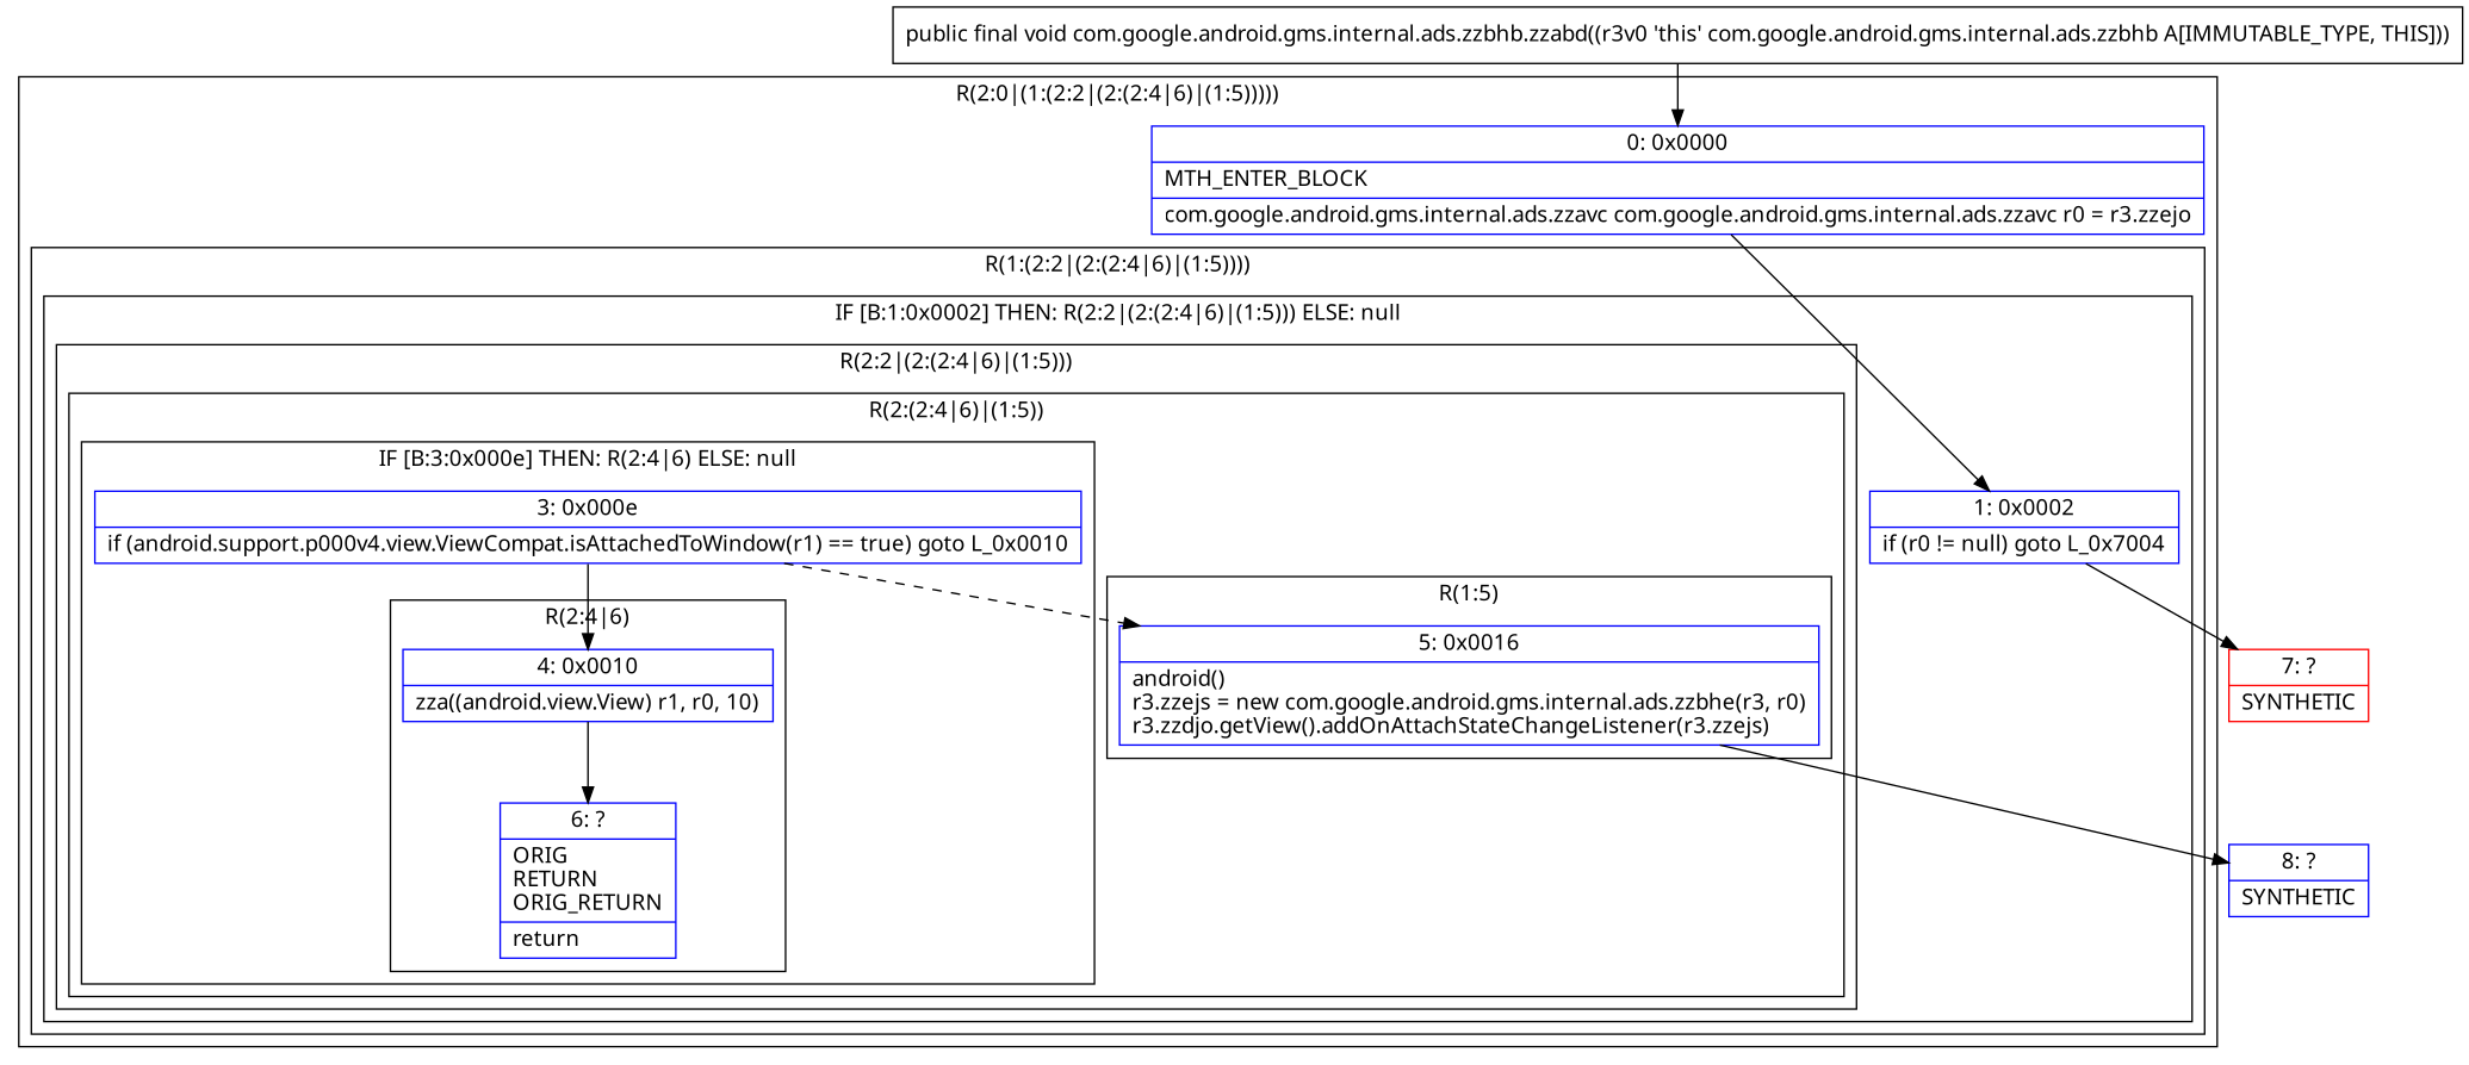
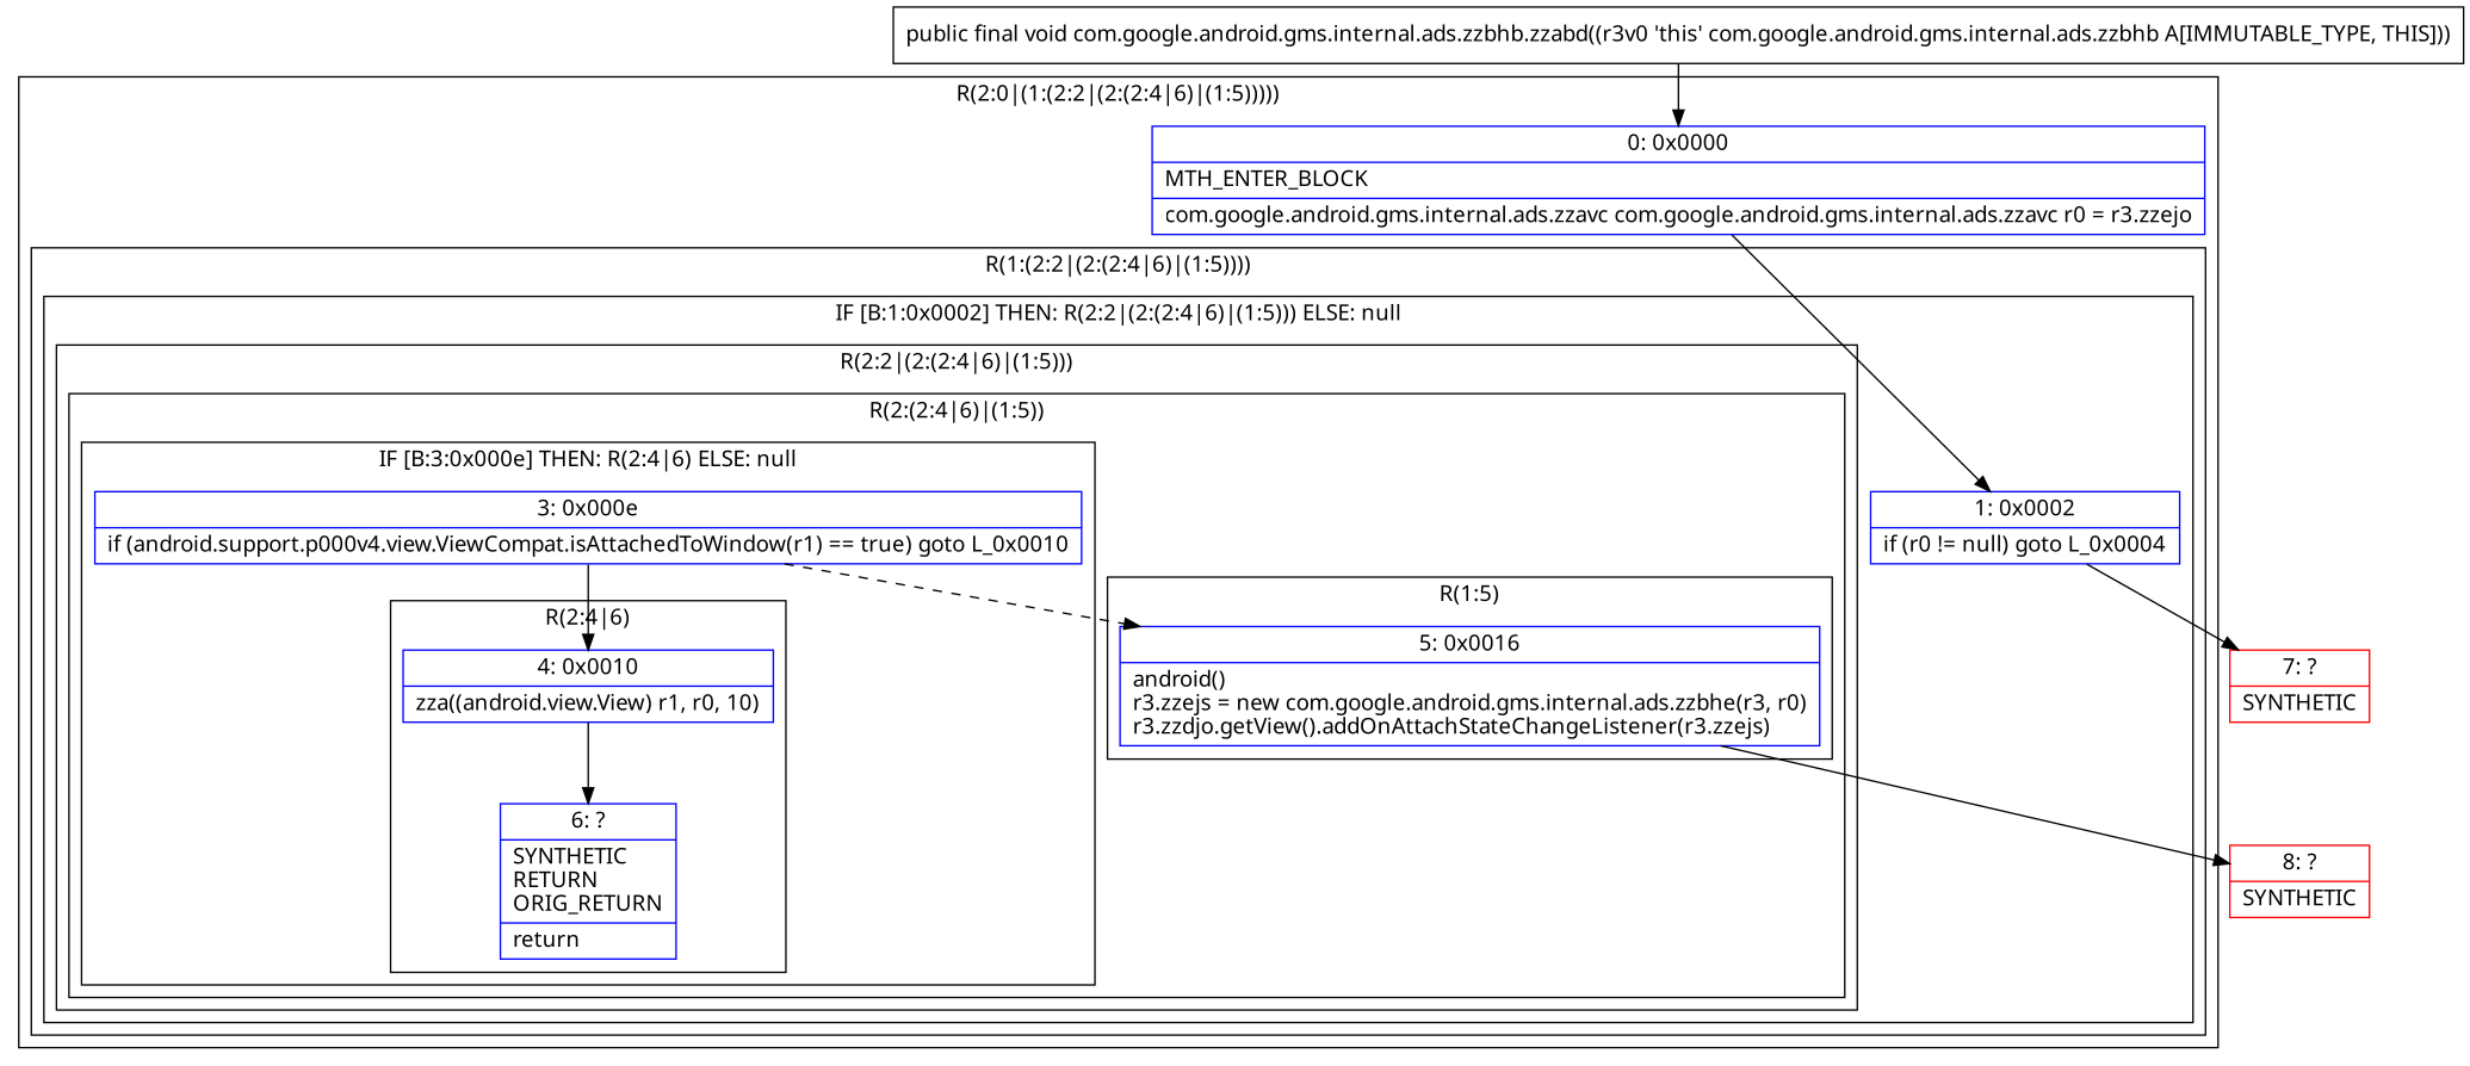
  digraph {
    fontname="Noto Sans"
    node [color=blue fontname="Noto Sans" shape=record]
    edge [fontname="Noto Sans"]
    n1 [label="{4\:\ 0x0010|zza((android.view.View) r1, r0, 10)\l}"]
-   n2 [label="{6\:\ ?|ORIG\lRETURN\lORIG_RETURN\l|return\l}"]
+   n2 [label="{6\:\ ?|SYNTHETIC\lRETURN\lORIG_RETURN\l|return\l}"]
    n3 [label="{3\:\ 0x000e|if (android.support.p000v4.view.ViewCompat.isAttachedToWindow(r1) == true) goto L_0x0010\l}"]
    n4 [label="{5\:\ 0x0016|android()\lr3.zzejs = new com.google.android.gms.internal.ads.zzbhe(r3, r0)\lr3.zzdjo.getView().addOnAttachStateChangeListener(r3.zzejs)\l}"]
-   n5 [label="{1\:\ 0x0002|if (r0 != null) goto L_0x7004\l}"]
+   n5 [label="{1\:\ 0x0002|if (r0 != null) goto L_0x0004\l}"]
    n6 [label="{0\:\ 0x0000|MTH_ENTER_BLOCK\l|com.google.android.gms.internal.ads.zzavc com.google.android.gms.internal.ads.zzavc r0 = r3.zzejo\l}"]
-   n7 [label="{8\:\ ?|SYNTHETIC\l}"]
+   n7 [color=red label="{8\:\ ?|SYNTHETIC\l}"]
    n8 [color=red label="{7\:\ ?|SYNTHETIC\l}"]
    n9 [label="{public final void com.google.android.gms.internal.ads.zzbhb.zzabd((r3v0 'this' com.google.android.gms.internal.ads.zzbhb A[IMMUTABLE_TYPE, THIS])) }" color=""]
    subgraph cluster_1 {
      label="R(2:0|(1:(2:2|(2:(2:4|6)|(1:5)))))"
      n6
      subgraph cluster_2 {
        label="R(1:(2:2|(2:(2:4|6)|(1:5))))"
        subgraph cluster_3 {
          label="IF [B:1:0x0002] THEN: R(2:2|(2:(2:4|6)|(1:5))) ELSE: null"
          n5
          subgraph cluster_4 {
            label="R(2:2|(2:(2:4|6)|(1:5)))"
            subgraph cluster_5 {
              label="R(2:(2:4|6)|(1:5))"
              subgraph cluster_6 {
                label="IF [B:3:0x000e] THEN: R(2:4|6) ELSE: null"
                n3
                subgraph cluster_7 {
                  label="R(2:4|6)"
                  n1
                  n2
                }
              }
              subgraph cluster_8 {
                label="R(1:5)"
                n4
              }
            }
          }
        }
      }
    }
    n1 -> n2
    n3 -> n1
    n3 -> n4 [style=dashed]
    n4 -> n7
    n5 -> n8 [style=solid]
    n6 -> n5
    n9 -> n6
  }
